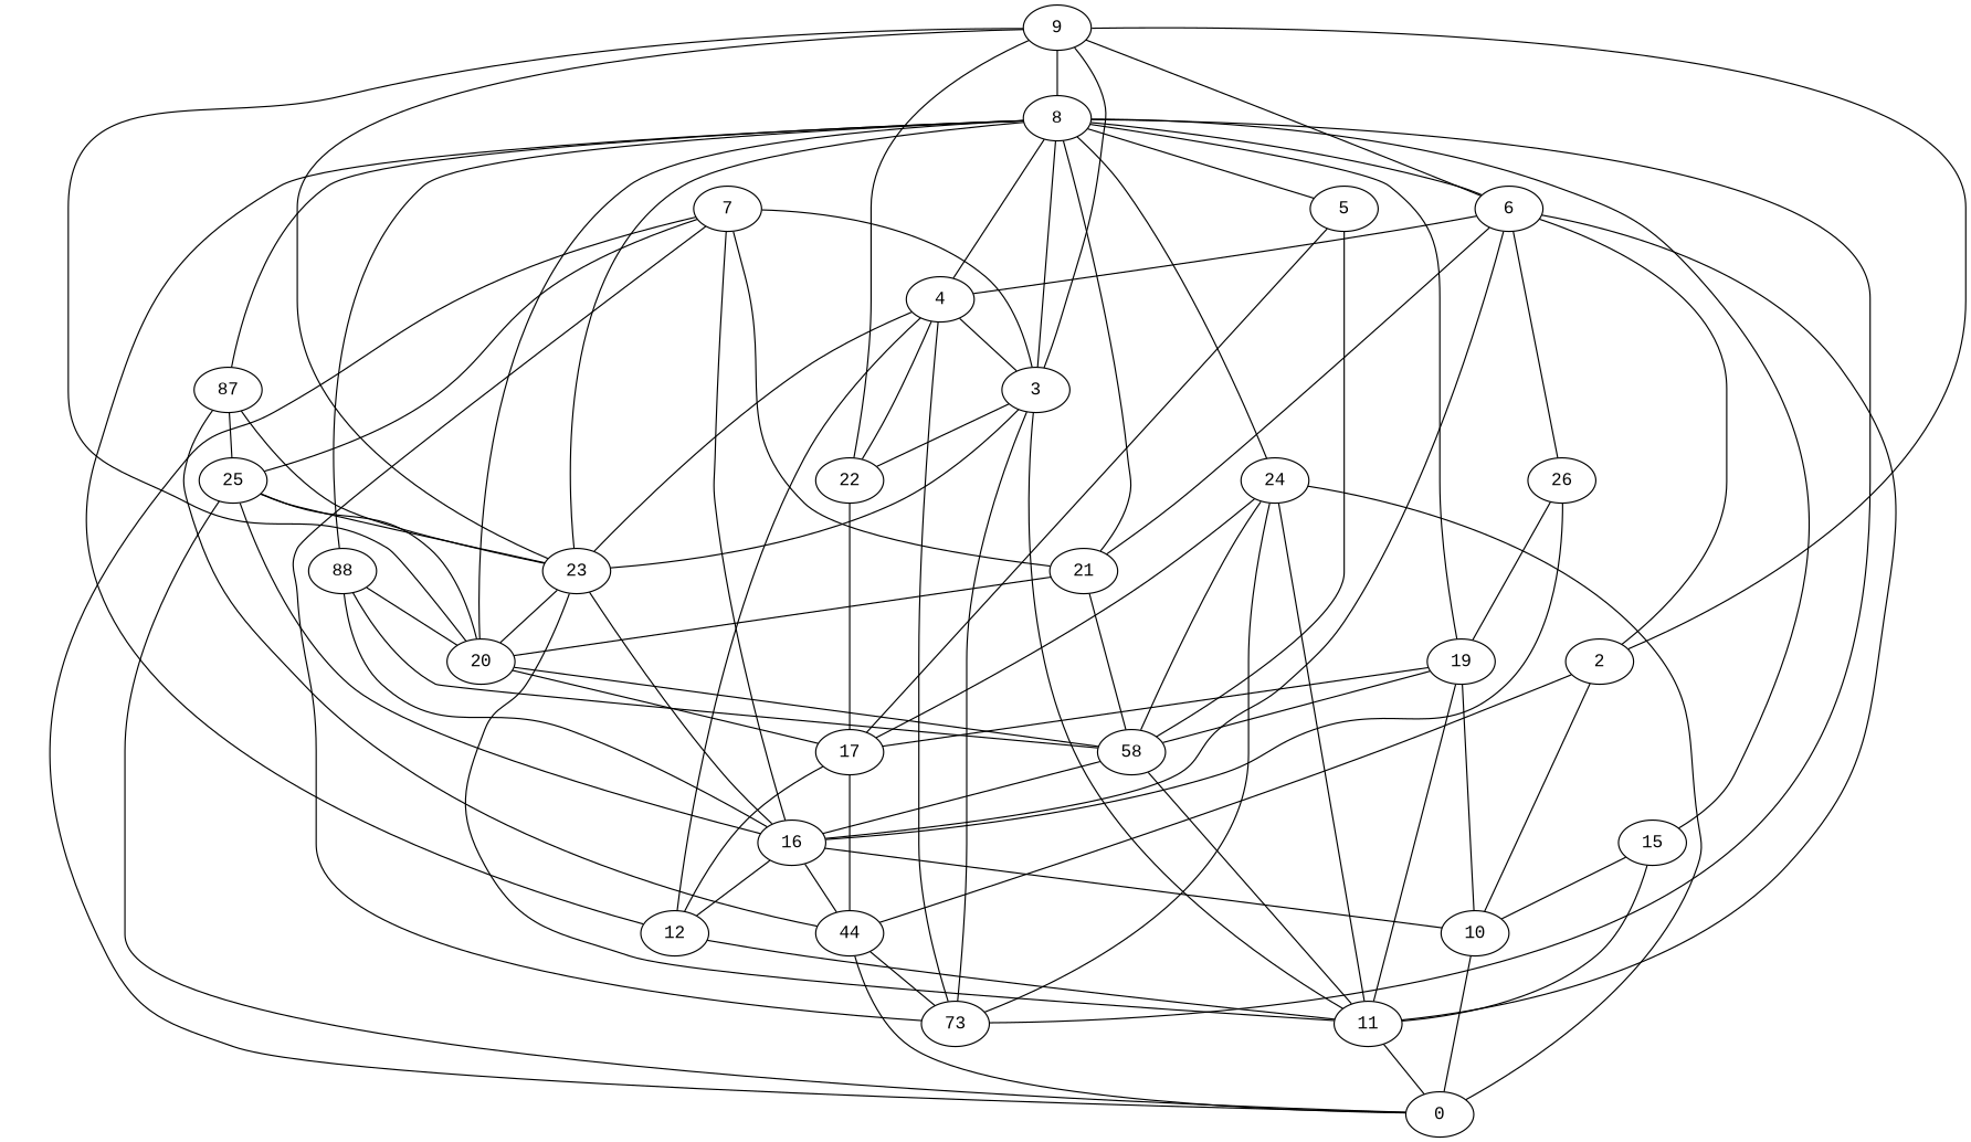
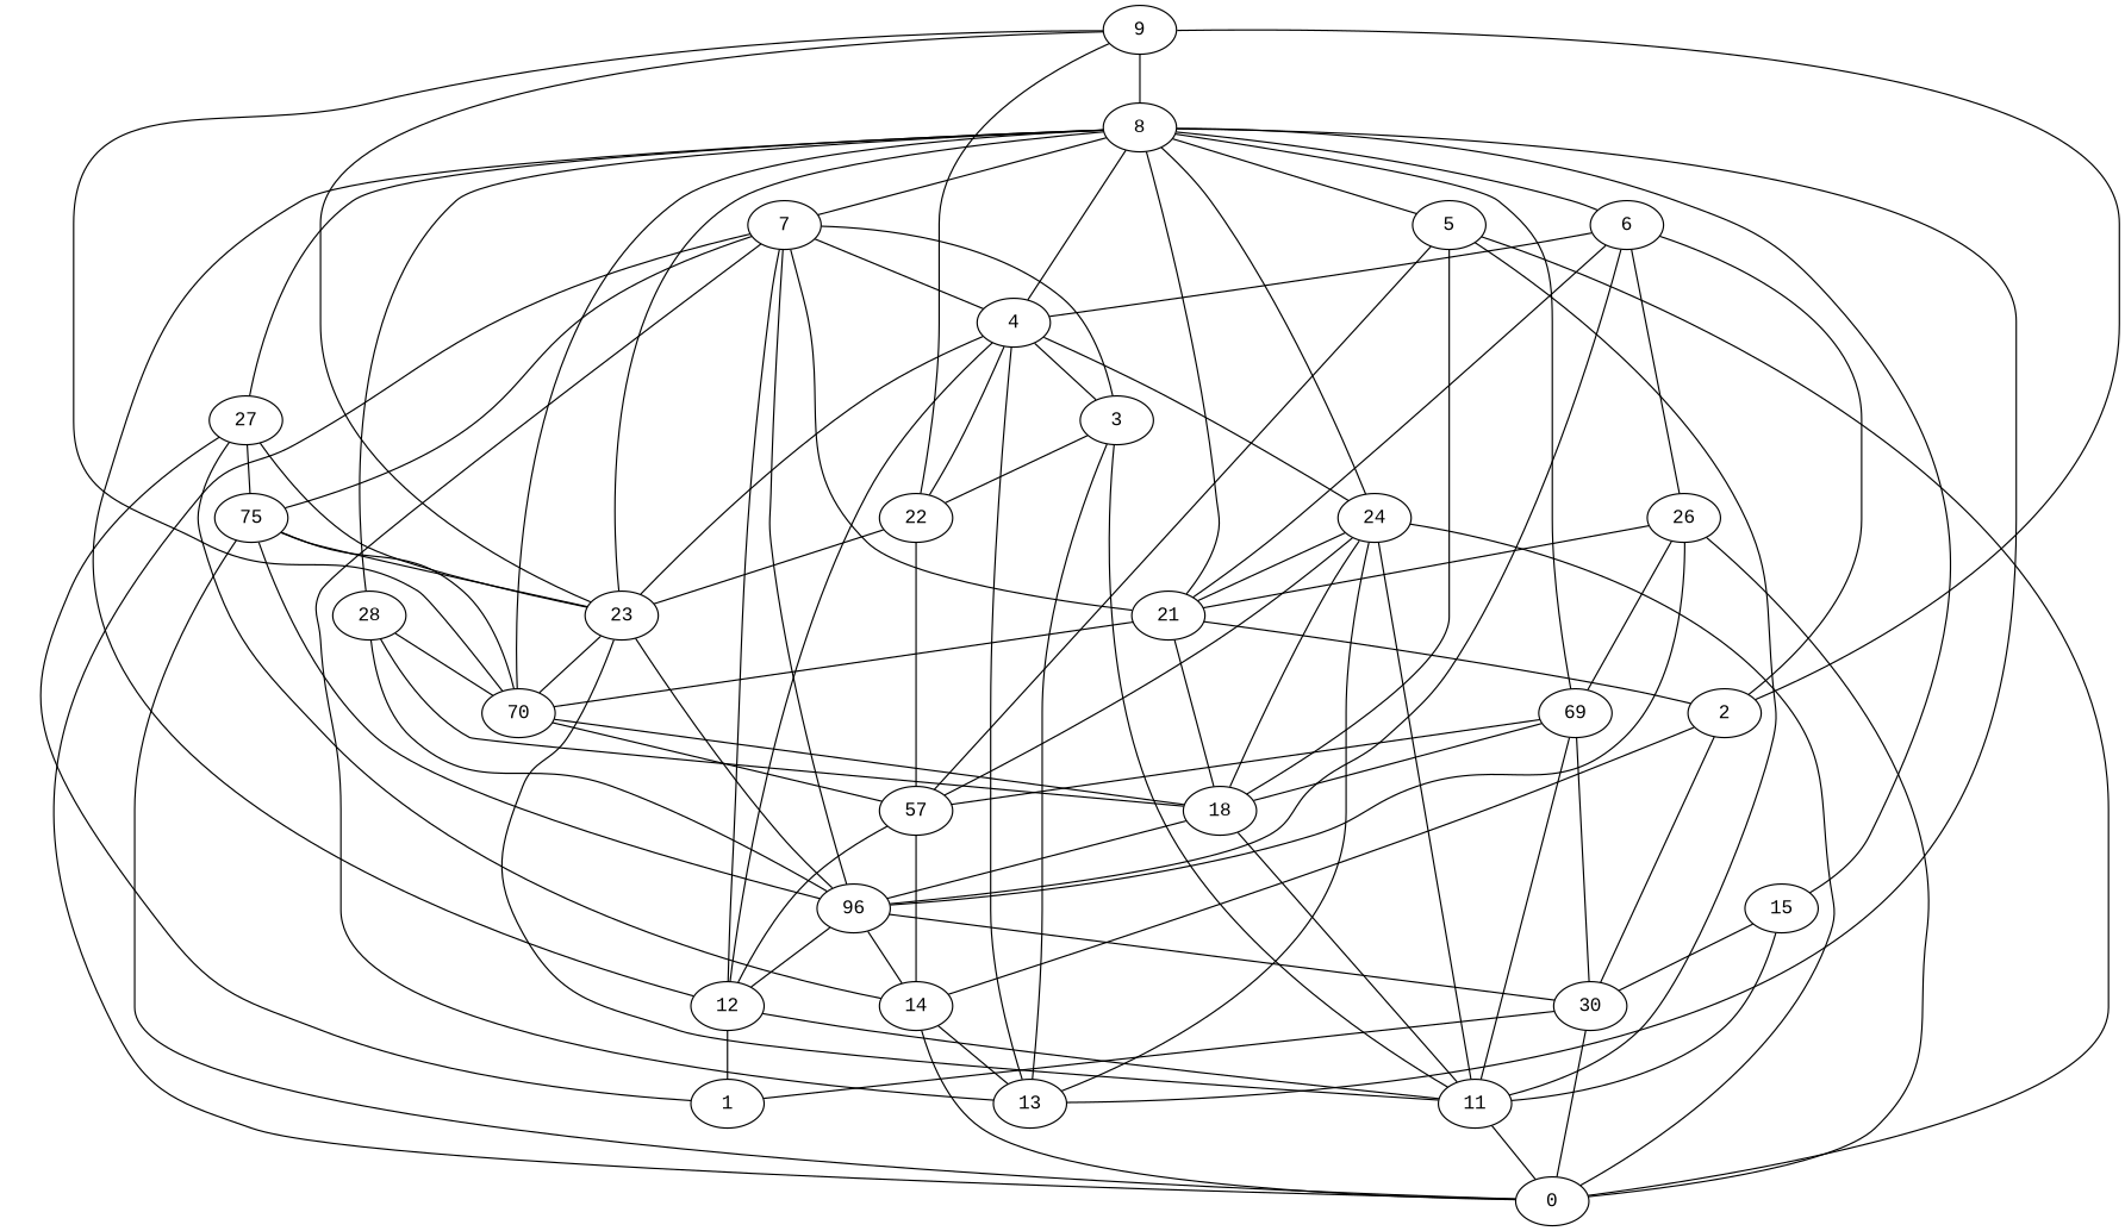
  digraph {
    fontname="Liberation Mono"
    node [fontname="Liberation Mono"]
    edge [color=black dir=none fontname="Liberation Mono"]
    5
    0
-   17
-   18 [label=58]
+   17 [label=57]
+   18
    11
    22
    12
-   14 [label=44]
+   14
    9
    23
    6
    3
    2
    8
-   20
-   13 [label=73]
-   16
+   20 [label=70]
+   13
+   16 [label=96]
    26
    21
    4
    24
-   28 [label=88]
+   1
+   28
    15
-   10
-   19
-   27 [label=87]
-   25
+   10 [label=30]
+   19 [label=69]
+   27
+   25 [label=75]
    7
    subgraph sub_1 {
      5
      0
      17
      18
      11
      22
      12
      14
      9
      23
      6
      3
      2
      8
      20
      13
      16
      26
      21
      4
      24
+     1
      28
      15
      10
      19
      27
      25
      7
    }
+   5 -> 0
    5 -> 17
    5 -> 18
-   6 -> 11
+   5 -> 11
    17 -> 12
    17 -> 14
    18 -> 11
    18 -> 16
    11 -> 0
    22 -> 17
    12 -> 11
+   12 -> 1
    14 -> 0
    14 -> 13
    9 -> 22
    9 -> 23
-   9 -> 6
-   9 -> 3
    9 -> 2
    9 -> 8
    9 -> 20
    23 -> 11
    23 -> 20
    23 -> 16
    6 -> 2
    6 -> 16
    6 -> 26
    6 -> 21
    6 -> 4
    3 -> 11
    3 -> 22
-   3 -> 23
+   22 -> 23
    3 -> 13
    2 -> 14
    2 -> 10
    8 -> 5
    8 -> 12
    8 -> 23
    8 -> 6
    8 -> 20
    8 -> 13
    8 -> 21
    8 -> 4
    8 -> 24
    8 -> 28
    8 -> 15
    8 -> 19
    8 -> 27
-   8 -> 3
+   8 -> 7
    20 -> 17
    20 -> 18
    16 -> 12
    16 -> 14
    16 -> 10
+   26 -> 0
    26 -> 16
+   26 -> 21
    26 -> 19
    21 -> 18
+   21 -> 2
    21 -> 20
    4 -> 22
    4 -> 12
    4 -> 23
    4 -> 3
    4 -> 13
+   4 -> 24
    24 -> 0
    24 -> 17
    24 -> 18
    24 -> 11
    24 -> 13
+   24 -> 21
    28 -> 18
    28 -> 20
    28 -> 16
    15 -> 11
    15 -> 10
    10 -> 0
+   10 -> 1
    19 -> 17
    19 -> 18
    19 -> 11
    19 -> 10
    27 -> 14
    27 -> 23
+   27 -> 1
    27 -> 25
    25 -> 0
    25 -> 23
    25 -> 20
    25 -> 16
    7 -> 0
+   7 -> 12
    7 -> 3
    7 -> 13
    7 -> 16
    7 -> 21
+   7 -> 4
    7 -> 25
  }
